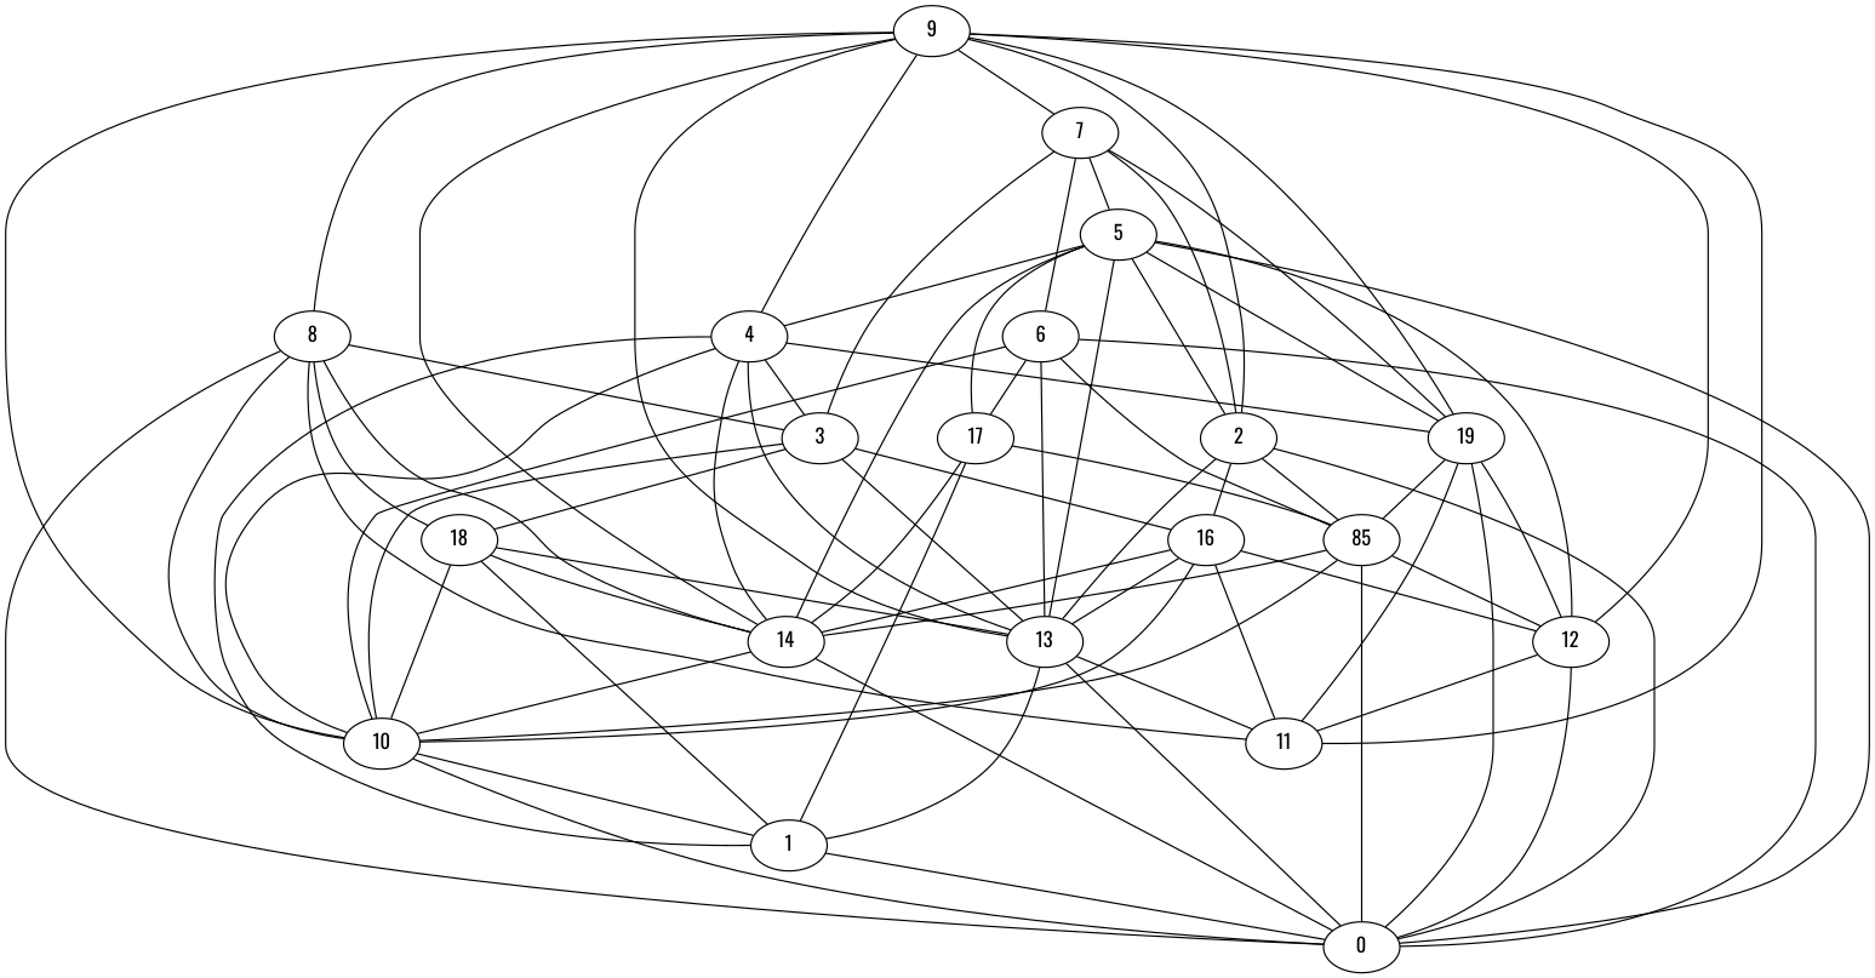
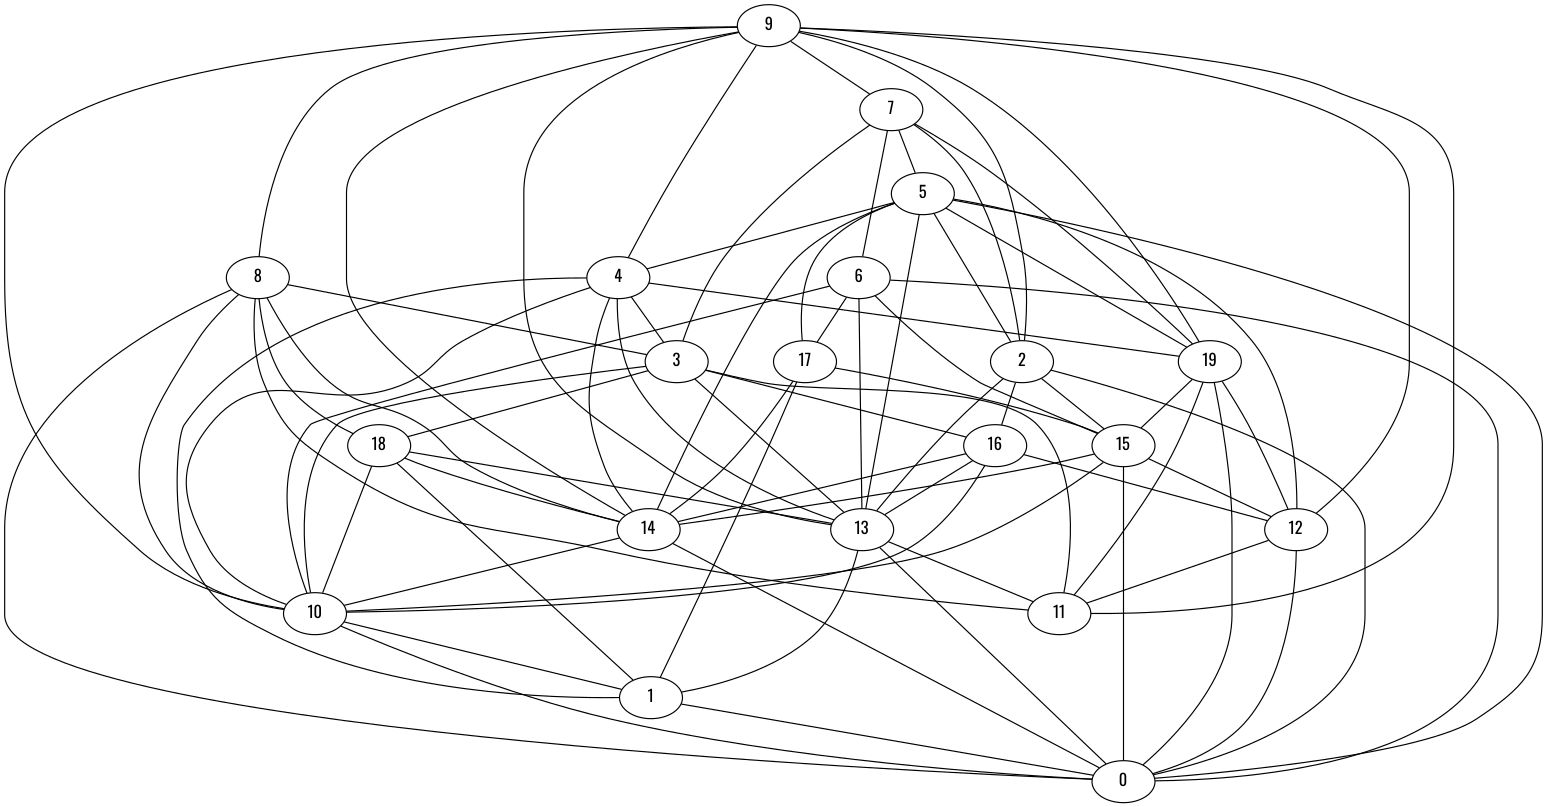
  digraph {
    fontname=Oswald
    node [fontname=Oswald]
    edge [color=black dir=none fontname=Oswald]
    12
    11
    0
    4
    3
    10
    14
    1
    19
    13
    16
    18
    7
    2
    5
    6
-   15 [label=85]
+   15
    17
    8
    9
    subgraph sub_1 {
      12
      11
      0
      4
      3
      10
      14
      1
      19
      13
      16
      18
      7
      2
      5
      6
      15
      17
      8
      9
    }
    12 -> 11
    12 -> 0
    4 -> 3
    4 -> 10
    4 -> 14
    4 -> 1
    4 -> 19
    4 -> 13
-   16 -> 11
+   3 -> 11
    3 -> 10
    3 -> 13
    3 -> 16
    3 -> 18
    10 -> 0
    10 -> 1
    14 -> 0
    14 -> 10
    1 -> 0
    19 -> 12
    19 -> 11
    19 -> 0
    19 -> 15
    13 -> 11
    13 -> 0
    13 -> 1
    16 -> 12
    16 -> 10
    16 -> 14
    16 -> 13
    18 -> 10
    18 -> 14
    18 -> 1
    18 -> 13
    7 -> 3
    7 -> 19
    7 -> 2
    7 -> 5
    7 -> 6
    2 -> 0
    2 -> 13
    2 -> 16
    2 -> 15
    5 -> 12
    5 -> 0
    5 -> 4
    5 -> 14
    5 -> 19
    5 -> 13
    5 -> 2
    5 -> 17
    6 -> 0
    6 -> 10
    6 -> 13
    6 -> 15
    6 -> 17
    15 -> 12
    15 -> 0
    15 -> 10
    15 -> 14
    17 -> 14
    17 -> 1
    17 -> 15
    8 -> 11
    8 -> 0
    8 -> 3
    8 -> 10
    8 -> 14
    8 -> 18
    9 -> 12
    9 -> 11
    9 -> 4
    9 -> 10
    9 -> 14
    9 -> 19
    9 -> 13
    9 -> 7
    9 -> 2
    9 -> 8
  }
